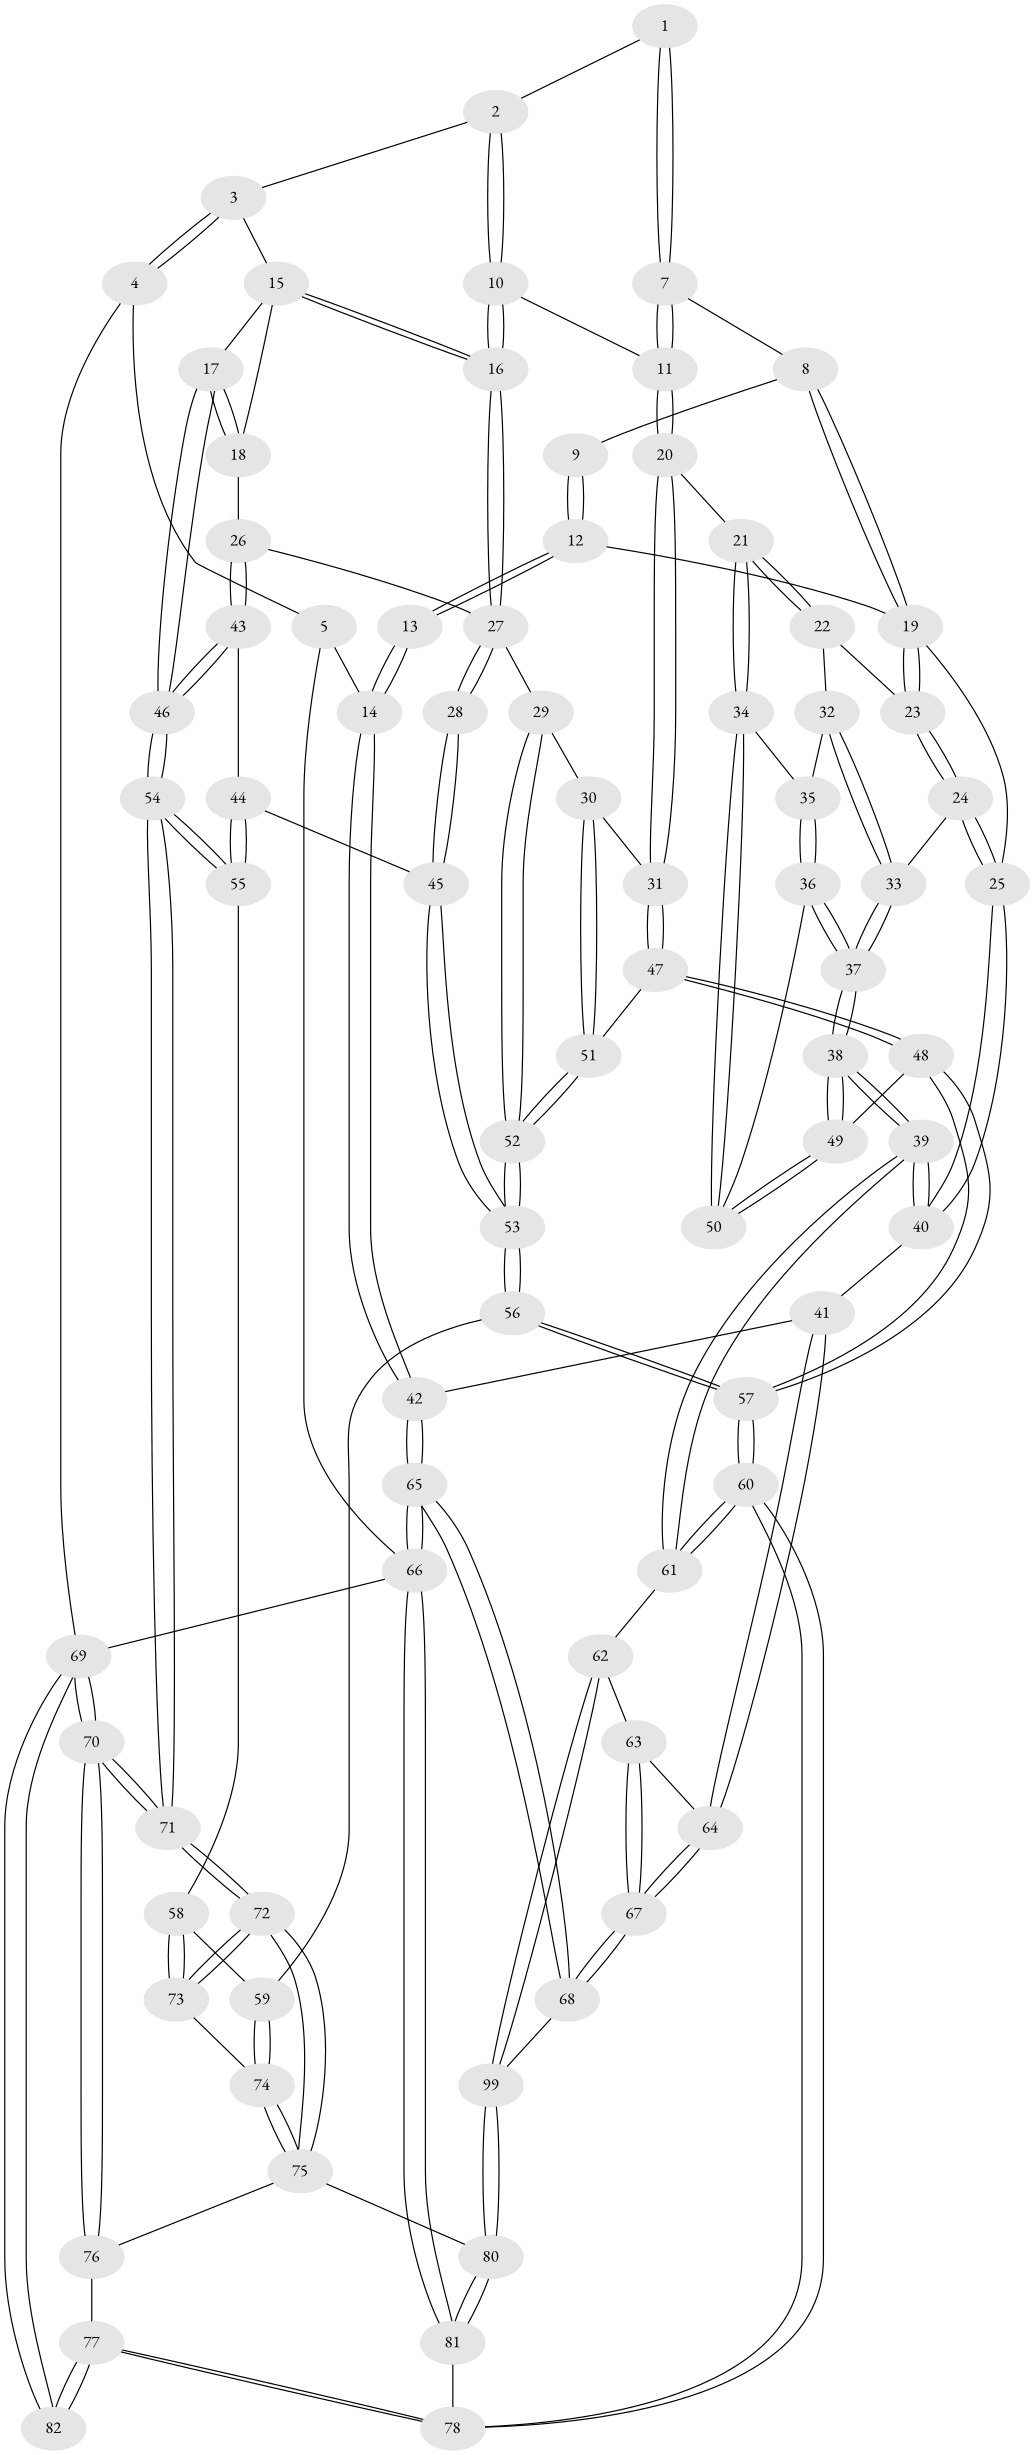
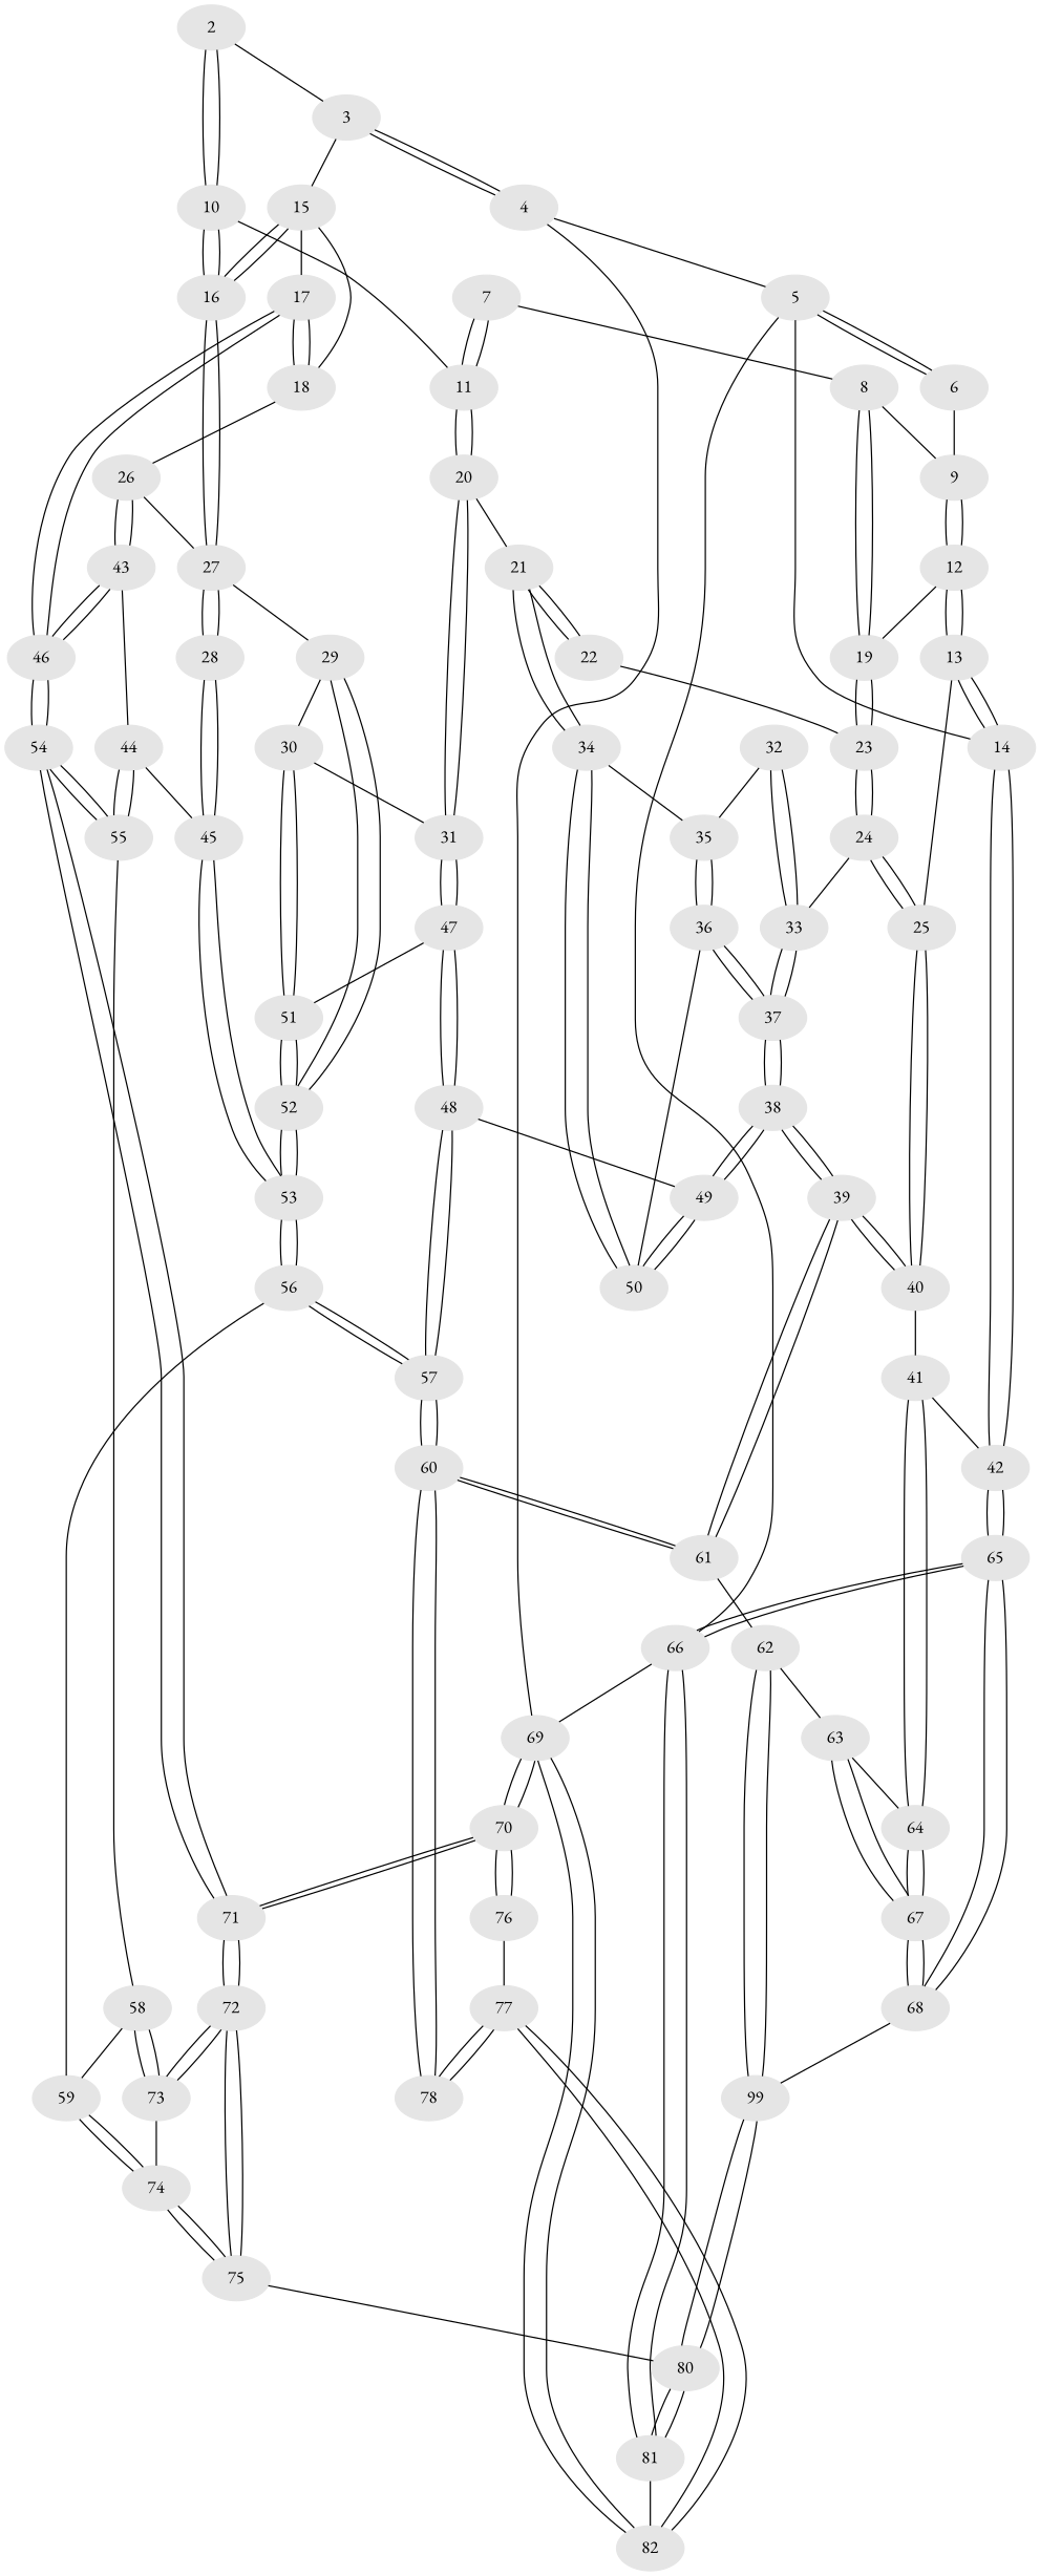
  graph {
    fontname="EB Garamond"
    node [color=gray90 fontname="EB Garamond" style=filled]
    edge [fontname="EB Garamond"]
-   1
    2
    7
    3
    10
    8
    11
    4
    15
    16
    5
    69
    17
    18
+   6
    14
    66
    46
    70
    82
    9
    42
    81
    12
    19
    20
    23
    13
    27
    21
    31
    25
    40
    65
    26
    28
    29
    54
    43
    24
    22
    34
    47
    32
    35
    50
    33
    37
    41
    44
    45
    30
    52
    53
    51
    48
    36
    38
    39
    49
    61
    62
    64
    67
    68
    55
    58
    56
    71
    57
    60
    59
    72
    73
    74
    78
    75
    63
    n79 [label=99]
    80
    76
    77
-   1 -- 2
-   1 -- 7
-   1 -- 7
    2 -- 3
    2 -- 10
    2 -- 10
    7 -- 8
    7 -- 11
    7 -- 11
    3 -- 4
    3 -- 4
    3 -- 15
    10 -- 11
    10 -- 16
    10 -- 16
    8 -- 9
    8 -- 19
    8 -- 19
    11 -- 20
    11 -- 20
    4 -- 5
    4 -- 69
    15 -- 16
    15 -- 16
    15 -- 17
    15 -- 18
    16 -- 27
    16 -- 27
+   5 -- 6
+   5 -- 6
    5 -- 14
    5 -- 66
    69 -- 70
    69 -- 70
    69 -- 82
    69 -- 82
    17 -- 18
    17 -- 18
    17 -- 46
    17 -- 46
    18 -- 26
+   6 -- 9
    14 -- 42
    14 -- 42
    66 -- 69
    66 -- 81
    66 -- 81
    46 -- 54
    46 -- 54
    70 -- 71
    70 -- 71
    70 -- 76
    70 -- 76
    9 -- 12
    9 -- 12
    42 -- 65
    42 -- 65
-   81 -- 78
+   81 -- 82
    12 -- 19
    12 -- 13
    12 -- 13
    19 -- 23
    19 -- 23
    20 -- 21
    20 -- 31
    20 -- 31
    23 -- 24
    23 -- 24
    13 -- 14
    13 -- 14
-   19 -- 25
+   13 -- 25
    27 -- 28
    27 -- 28
    27 -- 29
    21 -- 22
    21 -- 22
    21 -- 34
    21 -- 34
    31 -- 47
    31 -- 47
    25 -- 40
    25 -- 40
    40 -- 41
    65 -- 66
    65 -- 66
    65 -- 68
    65 -- 68
    26 -- 27
    26 -- 43
    26 -- 43
    28 -- 45
    28 -- 45
    29 -- 30
    29 -- 52
    29 -- 52
    54 -- 55
    54 -- 55
    54 -- 71
    54 -- 71
    43 -- 46
    43 -- 46
    43 -- 44
    24 -- 25
    24 -- 25
    24 -- 33
    22 -- 23
-   22 -- 32
    34 -- 35
    34 -- 50
    34 -- 50
    47 -- 51
    47 -- 48
    47 -- 48
    32 -- 35
    32 -- 33
    32 -- 33
    35 -- 36
    35 -- 36
    33 -- 37
    33 -- 37
    37 -- 38
    37 -- 38
    41 -- 42
    41 -- 64
    41 -- 64
    44 -- 45
    44 -- 55
    44 -- 55
    45 -- 53
    45 -- 53
    30 -- 31
    30 -- 51
    30 -- 51
    52 -- 53
    52 -- 53
    53 -- 56
    53 -- 56
    51 -- 52
    51 -- 52
    48 -- 49
    48 -- 57
    48 -- 57
    36 -- 50
    36 -- 37
    36 -- 37
    38 -- 39
    38 -- 39
    38 -- 49
    38 -- 49
    39 -- 40
    39 -- 40
    39 -- 61
    39 -- 61
    49 -- 50
    49 -- 50
    61 -- 62
    62 -- 63
    62 -- n79
    62 -- n79
    64 -- 67
    64 -- 67
    67 -- 68
    67 -- 68
    68 -- n79
    55 -- 58
    58 -- 59
    58 -- 73
    58 -- 73
    56 -- 57
    56 -- 57
    56 -- 59
    71 -- 72
    71 -- 72
    57 -- 60
    57 -- 60
    60 -- 61
    60 -- 61
    60 -- 78
    60 -- 78
    59 -- 74
    59 -- 74
    72 -- 73
    72 -- 73
    72 -- 75
    72 -- 75
    73 -- 74
    74 -- 75
    74 -- 75
    75 -- 80
-   75 -- 76
    63 -- 64
    63 -- 67
    63 -- 67
    n79 -- 80
    n79 -- 80
    80 -- 81
    80 -- 81
    76 -- 77
    77 -- 82
    77 -- 82
    77 -- 78
    77 -- 78
  }
